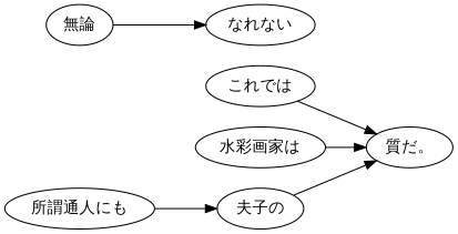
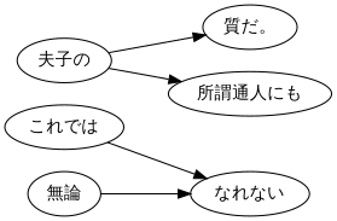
  digraph {
    rankdir=LR
    n1 [label="これでは"]
    n2 [label="質だ。"]
-   n3 [label="水彩画家は"]
    n4 [label="無論"]
    n5 [label="なれない"]
    n6 [label="夫子の"]
    n7 [label="所謂通人にも"]
-   n1 -> n2
-   n3 -> n2
+   n1 -> n5
    n4 -> n5
    n6 -> n2
-   n7 -> n6
+   n6 -> n7
  }
